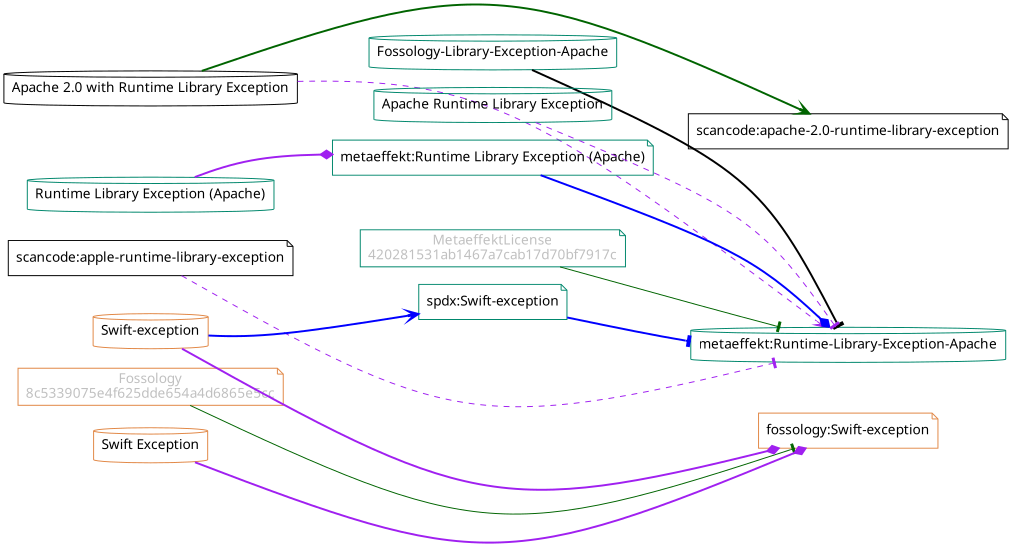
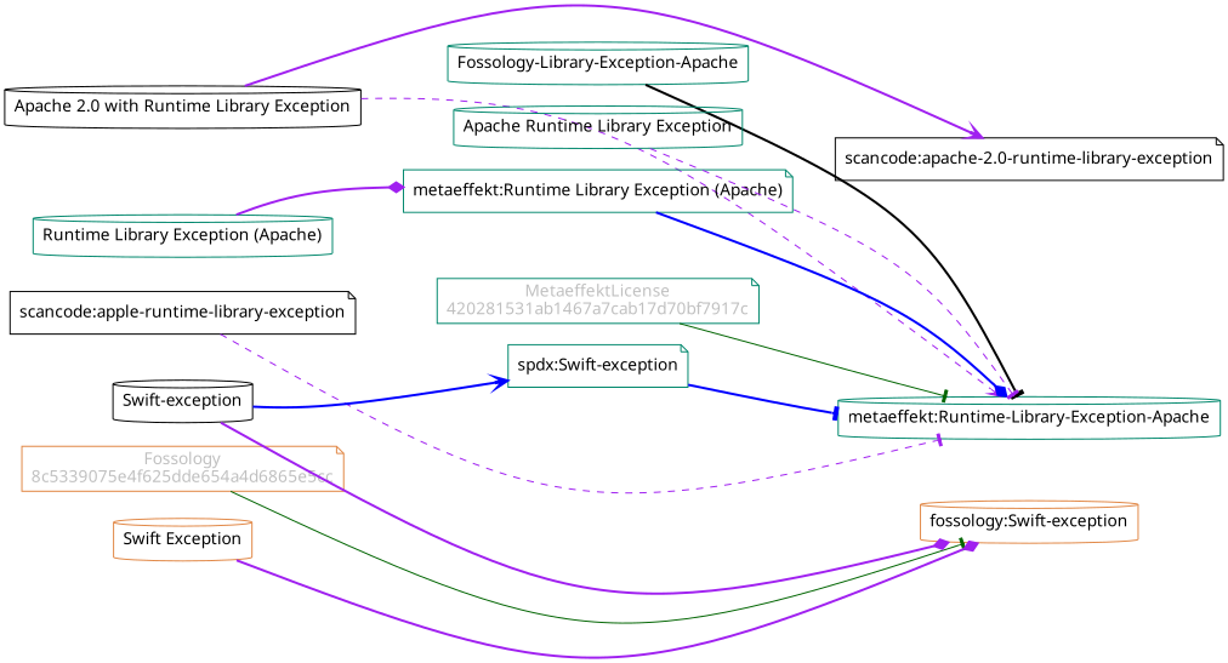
  strict digraph {
    fontname="Noto Sans"
    rankdir=LR
    splines=curved
    node [fontname="Noto Sans" shape=note color="#00876c"]
    edge [arrowhead=tee color=purple fontname="Noto Sans" style=bold weight=0.7]
    n1 [label="scancode:apache-2.0-runtime-library-exception" color=""]
    n2 [label="metaeffekt:Runtime-Library-Exception-Apache" shape=cylinder]
    n3 [label="Apache 2.0 with Runtime Library Exception" shape=cylinder color=""]
    n4 [label="scancode:apple-runtime-library-exception" color=""]
    n5 [color="#e18745" fillcolor="beige;1" fontcolor=gray label="Fossology\n8c5339075e4f625dde654a4d6865e5cc"]
-   n6 [color="#e18745" label="fossology:Swift-exception"]
-   n7 [label="Swift-exception" shape=cylinder color="#e18745"]
+   n6 [color="#e18745" label="fossology:Swift-exception" shape=cylinder]
+   n7 [label="Swift-exception" shape=cylinder color=""]
    n8 [label="spdx:Swift-exception"]
    n9 [color="#e18745" label="Swift Exception" shape=cylinder]
    n10 [fillcolor="beige;1" fontcolor=gray label="MetaeffektLicense\n420281531ab1467a7cab17d70bf7917c"]
    n11 [label="Fossology-Library-Exception-Apache" shape=cylinder]
    n12 [label="metaeffekt:Runtime Library Exception (Apache)"]
    n13 [label="Runtime Library Exception (Apache)" shape=cylinder]
    n14 [label="Apache Runtime Library Exception" shape=cylinder]
-   n3 -> n1 [arrowhead=vee color=darkgreen]
+   n3 -> n1 [arrowhead=vee]
    n3 -> n2 [arrowhead=vee style=dashed weight=0.5]
    n4 -> n2 [style=dashed weight=0.5]
    n5 -> n6 [color=darkgreen weight=0.5 style=""]
    n7 -> n6 [arrowhead=diamond]
    n7 -> n8 [arrowhead=vee color=blue]
    n8 -> n2 [color=blue]
    n9 -> n6 [arrowhead=diamond]
    n10 -> n2 [color=darkgreen weight=0.5 style=""]
    n11 -> n2 [color=black]
    n12 -> n2 [arrowhead=diamond color=blue]
    n13 -> n12 [arrowhead=diamond]
    n14 -> n2 [style=dashed weight=0.5]
  }
